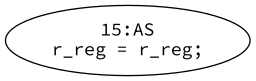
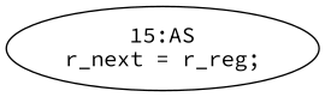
  strict digraph {
    rankdir=LR
    fontname="Source Code Pro"
-   n1 [ast="<pyverilog.vparser.ast.Assign object at 0x7f4296e8d110>" def_var="['r_next']" fillcolor=white label="15:AS\nr_reg = r_reg;" statements="[]" style=filled typ=Assign use_var="['r_reg']" fontname="Source Code Pro"]
+   n1 [ast="<pyverilog.vparser.ast.Assign object at 0x7f4296e8d110>" def_var="['r_next']" fillcolor=white label="15:AS\nr_next = r_reg;" statements="[]" style=filled typ=Assign use_var="['r_reg']" fontname="Source Code Pro"]
  }
